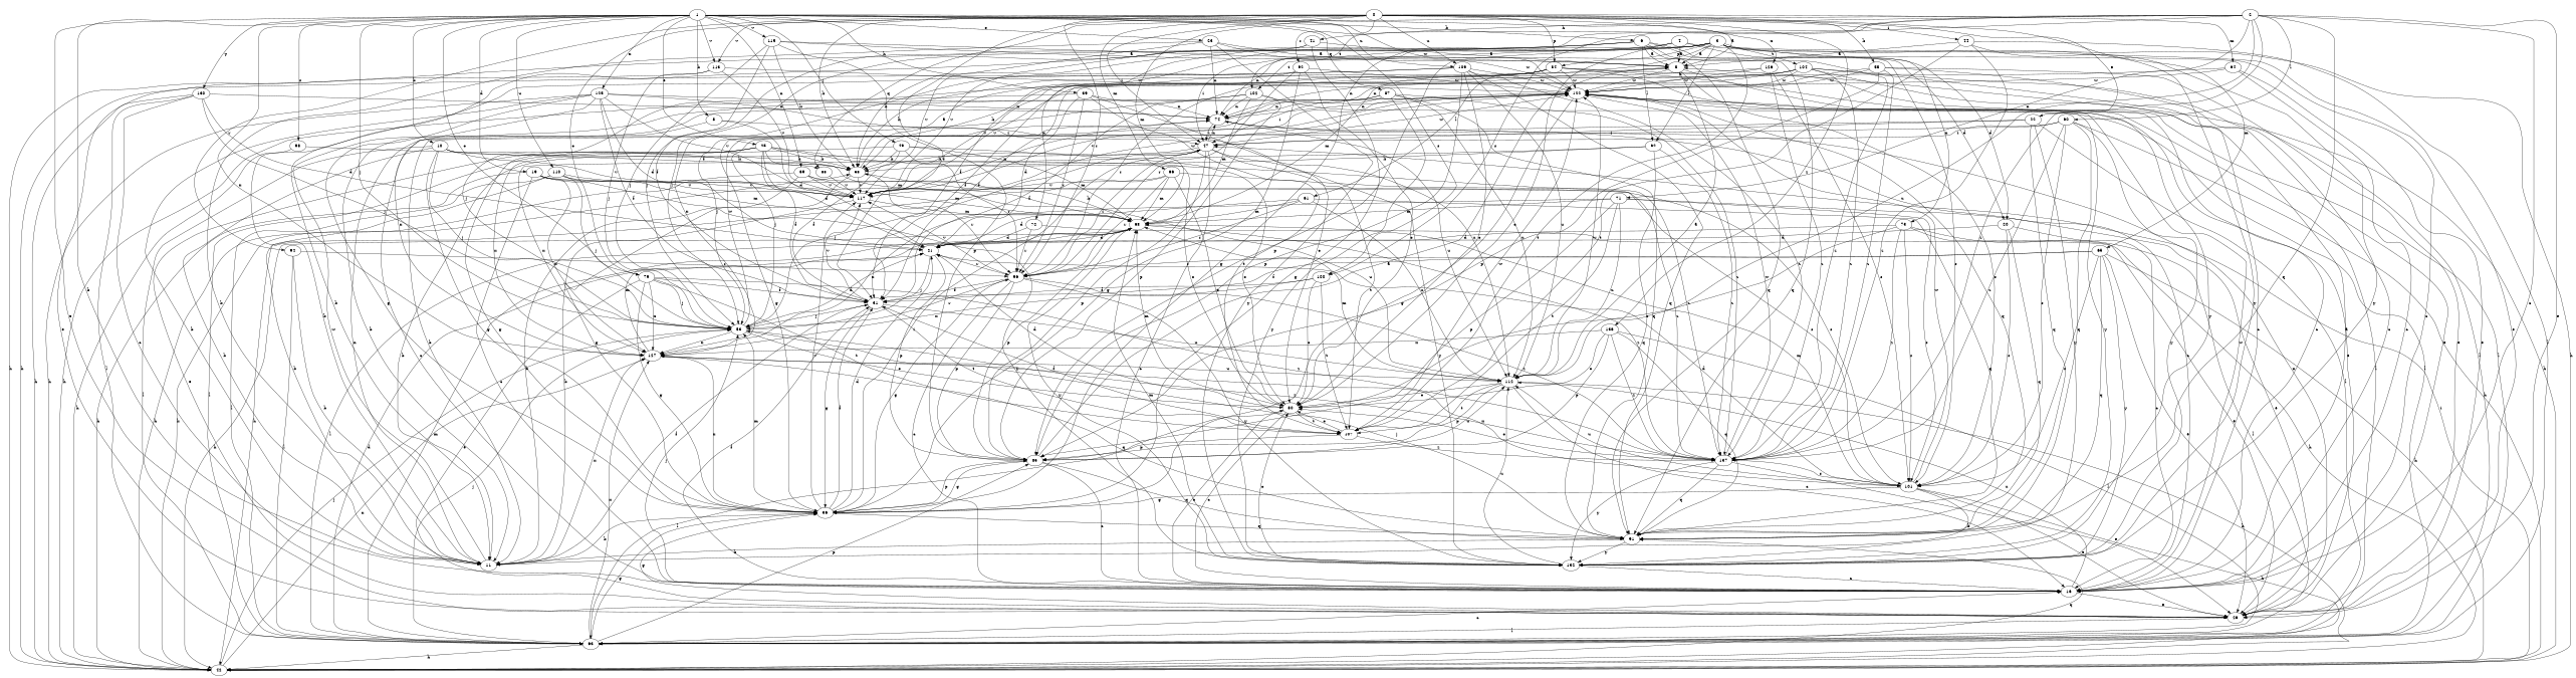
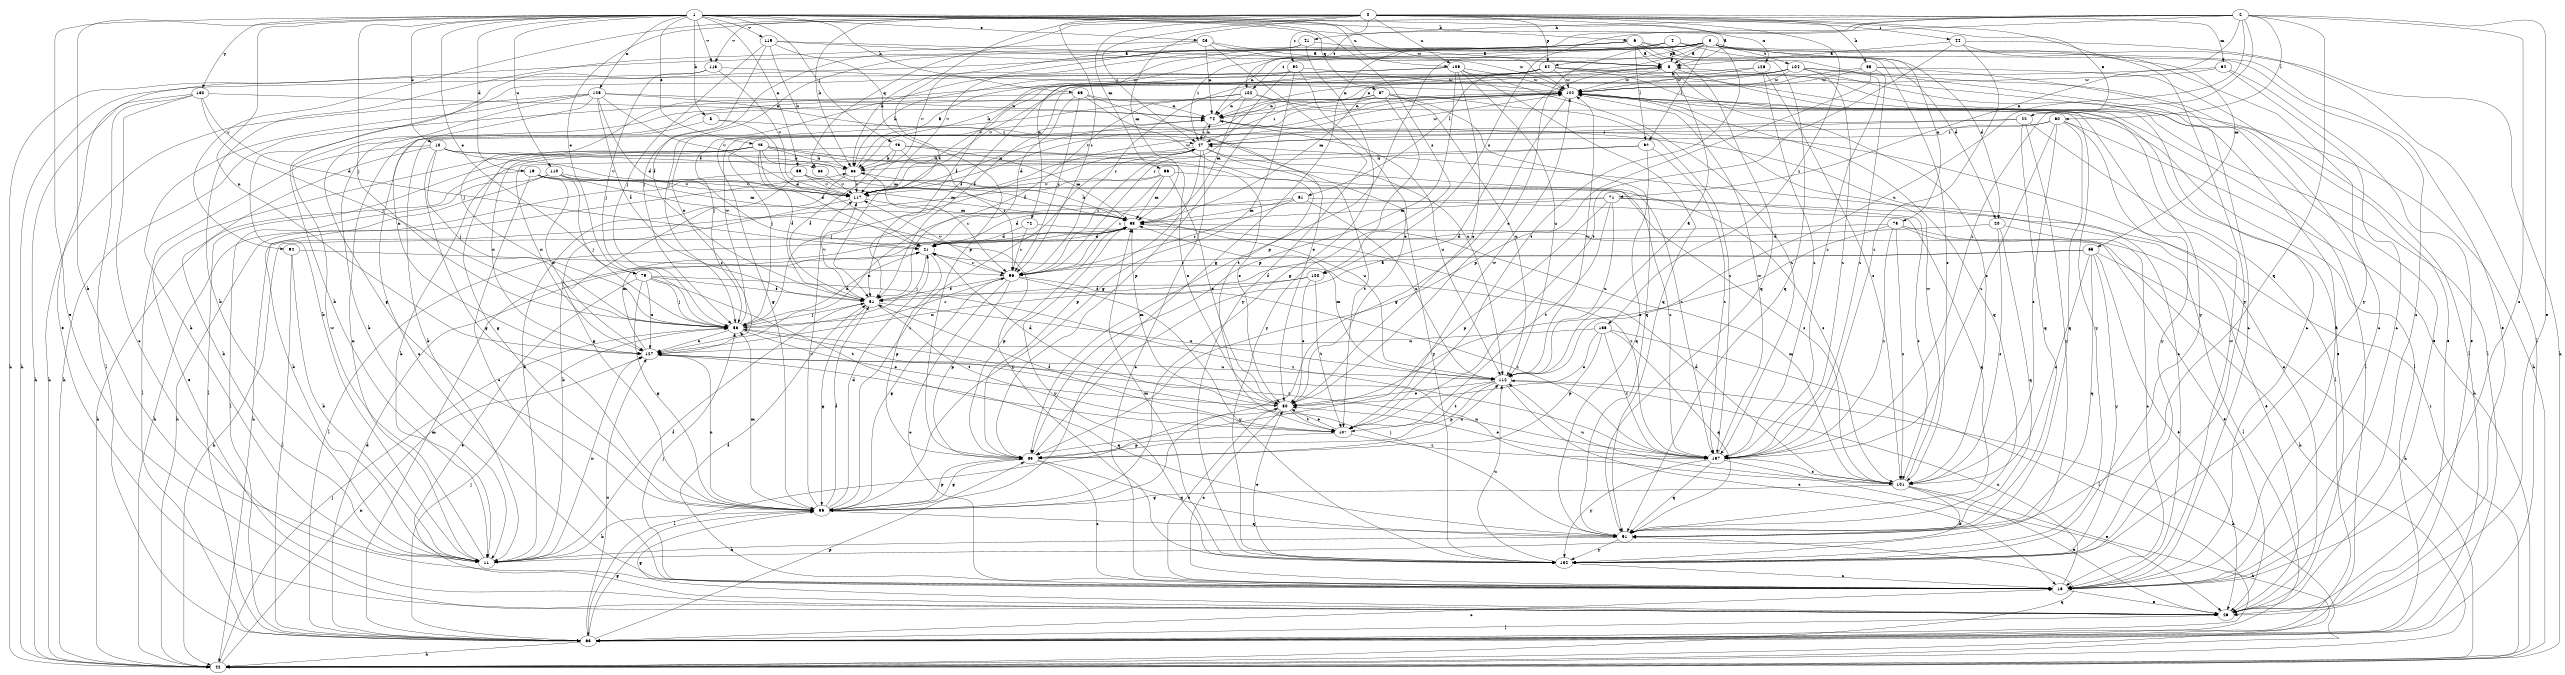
  strict digraph {
    0
    5
    22
    31
    44
    47
    55
    58
    64
    65
    66
    68
    79
    84
    92
    94
    96
    109
    113
    136
    122
    16
    74
    101
    11
    91
    132
    63
    53
    36
    112
    107
    117
    137
    85
    26
    42
    80
    21
    127
    1
    6
    8
    10
    19
    23
    25
    39
    49
    69
    87
-   98
    100
    110
    115
    125
    126
    130
    62
    20
    88
    2
    41
    60
    71
    102
    3
    61
    72
    73
    104
    4
    0 -> 5 [label=a]
    0 -> 22 [label=e]
    0 -> 31 [label=f]
    0 -> 44 [label=i]
    0 -> 47 [label=i]
    0 -> 55 [label=k]
    0 -> 58 [label=k]
    0 -> 64 [label=m]
    0 -> 65 [label=m]
    0 -> 66 [label=m]
    0 -> 68 [label=m]
    0 -> 79 [label=o]
    0 -> 84 [label=p]
    0 -> 92 [label=r]
    0 -> 94 [label=r]
    0 -> 96 [label=r]
    0 -> 109 [label=u]
    0 -> 113 [label=v]
    0 -> 136 [label=z]
    5 -> 122 [label=w]
    5 -> 16 [label=c]
    5 -> 74 [label=n]
    5 -> 101 [label=s]
    22 -> 47 [label=i]
    22 -> 11 [label=b]
    22 -> 91 [label=q]
    22 -> 132 [label=y]
    22 -> 63 [label=l]
    31 -> 53 [label=j]
    31 -> 36 [label=g]
    31 -> 112 [label=u]
    31 -> 107 [label=t]
    31 -> 117 [label=v]
    44 -> 5 [label=a]
    44 -> 132 [label=y]
    44 -> 63 [label=l]
    44 -> 107 [label=t]
    44 -> 137 [label=z]
    47 -> 58 [label=k]
    47 -> 122 [label=w]
    47 -> 16 [label=c]
    47 -> 74 [label=n]
    47 -> 11 [label=b]
    47 -> 132 [label=y]
    47 -> 53 [label=j]
    47 -> 107 [label=t]
    47 -> 85 [label=p]
    55 -> 122 [label=w]
    55 -> 16 [label=c]
    55 -> 74 [label=n]
    55 -> 137 [label=z]
    55 -> 85 [label=p]
    55 -> 26 [label=e]
    58 -> 5 [label=a]
    58 -> 96 [label=r]
    58 -> 36 [label=g]
    58 -> 117 [label=v]
    64 -> 122 [label=w]
    64 -> 16 [label=c]
    64 -> 117 [label=v]
    64 -> 26 [label=e]
    65 -> 31 [label=f]
    65 -> 96 [label=r]
    65 -> 101 [label=s]
    65 -> 91 [label=q]
    65 -> 132 [label=y]
    65 -> 26 [label=e]
    65 -> 42 [label=h]
    66 -> 68 [label=m]
    66 -> 96 [label=r]
    66 -> 117 [label=v]
    66 -> 137 [label=z]
    66 -> 42 [label=h]
    66 -> 80 [label=o]
    68 -> 58 [label=k]
    68 -> 132 [label=y]
    68 -> 63 [label=l]
    68 -> 137 [label=z]
    68 -> 85 [label=p]
    68 -> 42 [label=h]
    68 -> 21 [label=d]
    79 -> 31 [label=f]
    79 -> 53 [label=j]
    79 -> 36 [label=g]
    79 -> 107 [label=t]
    79 -> 137 [label=z]
    79 -> 26 [label=e]
    79 -> 127 [label=x]
    84 -> 31 [label=f]
    84 -> 68 [label=m]
    84 -> 96 [label=r]
    84 -> 122 [label=w]
    84 -> 132 [label=y]
    84 -> 63 [label=l]
    84 -> 42 [label=h]
    84 -> 127 [label=x]
    92 -> 58 [label=k]
    92 -> 96 [label=r]
    92 -> 122 [label=w]
    92 -> 36 [label=g]
    92 -> 80 [label=o]
    94 -> 96 [label=r]
    94 -> 11 [label=b]
    94 -> 63 [label=l]
    96 -> 31 [label=f]
    96 -> 47 [label=i]
    96 -> 16 [label=c]
    96 -> 132 [label=y]
    96 -> 36 [label=g]
    96 -> 117 [label=v]
    96 -> 137 [label=z]
    96 -> 85 [label=p]
    109 -> 122 [label=w]
    109 -> 11 [label=b]
    109 -> 91 [label=q]
    109 -> 112 [label=u]
    109 -> 137 [label=z]
    109 -> 85 [label=p]
    109 -> 42 [label=h]
    109 -> 80 [label=o]
    113 -> 122 [label=w]
    113 -> 53 [label=j]
    113 -> 117 [label=v]
    113 -> 42 [label=h]
    136 -> 91 [label=q]
    136 -> 63 [label=l]
    136 -> 137 [label=z]
    136 -> 85 [label=p]
    136 -> 80 [label=o]
    136 -> 127 [label=x]
    122 -> 74 [label=n]
    122 -> 11 [label=b]
    122 -> 91 [label=q]
    122 -> 132 [label=y]
    122 -> 63 [label=l]
    122 -> 36 [label=g]
    122 -> 117 [label=v]
    122 -> 26 [label=e]
    16 -> 5 [label=a]
    16 -> 31 [label=f]
    16 -> 122 [label=w]
    16 -> 53 [label=j]
    16 -> 112 [label=u]
    16 -> 26 [label=e]
    16 -> 80 [label=o]
    74 -> 47 [label=i]
    74 -> 16 [label=c]
    74 -> 112 [label=u]
    101 -> 68 [label=m]
    101 -> 122 [label=w]
    101 -> 11 [label=b]
    101 -> 36 [label=g]
    101 -> 112 [label=u]
    101 -> 26 [label=e]
    101 -> 42 [label=h]
    101 -> 21 [label=d]
    101 -> 127 [label=x]
    11 -> 31 [label=f]
    11 -> 122 [label=w]
    11 -> 74 [label=n]
    11 -> 127 [label=x]
    91 -> 11 [label=b]
    91 -> 132 [label=y]
    91 -> 53 [label=j]
    132 -> 68 [label=m]
    132 -> 16 [label=c]
    132 -> 112 [label=u]
    132 -> 80 [label=o]
    63 -> 68 [label=m]
    63 -> 16 [label=c]
    63 -> 53 [label=j]
    63 -> 36 [label=g]
    63 -> 85 [label=p]
    63 -> 42 [label=h]
    63 -> 21 [label=d]
    63 -> 127 [label=x]
    53 -> 96 [label=r]
    53 -> 122 [label=w]
    53 -> 137 [label=z]
    53 -> 80 [label=o]
    53 -> 21 [label=d]
    53 -> 127 [label=x]
    36 -> 31 [label=f]
    36 -> 47 [label=i]
    36 -> 11 [label=b]
    36 -> 91 [label=q]
    36 -> 53 [label=m]
    36 -> 117 [label=v]
    36 -> 85 [label=p]
    36 -> 21 [label=d]
    36 -> 127 [label=x]
    112 -> 5 [label=a]
    112 -> 68 [label=m]
    112 -> 122 [label=w]
    112 -> 16 [label=c]
    112 -> 107 [label=t]
    112 -> 85 [label=p]
    112 -> 42 [label=h]
    112 -> 80 [label=o]
    107 -> 31 [label=f]
    107 -> 122 [label=w]
    107 -> 137 [label=z]
    107 -> 85 [label=p]
    107 -> 80 [label=o]
    117 -> 68 [label=m]
    117 -> 122 [label=w]
    117 -> 74 [label=n]
    117 -> 11 [label=b]
    137 -> 122 [label=w]
    137 -> 101 [label=s]
    137 -> 91 [label=q]
    137 -> 132 [label=y]
    137 -> 26 [label=e]
    137 -> 80 [label=o]
    85 -> 5 [label=a]
    85 -> 16 [label=c]
    85 -> 91 [label=q]
    85 -> 36 [label=g]
    85 -> 112 [label=u]
    26 -> 74 [label=n]
    26 -> 63 [label=l]
    26 -> 36 [label=g]
    42 -> 47 [label=i]
    42 -> 58 [label=k]
    42 -> 91 [label=q]
    42 -> 53 [label=j]
    42 -> 127 [label=x]
    80 -> 68 [label=m]
    80 -> 16 [label=c]
    80 -> 63 [label=l]
    80 -> 107 [label=t]
    80 -> 21 [label=d]
    21 -> 96 [label=r]
    21 -> 53 [label=j]
    21 -> 85 [label=p]
    127 -> 68 [label=m]
    127 -> 91 [label=q]
    127 -> 112 [label=u]
    1 -> 79 [label=o]
    1 -> 109 [label=u]
    1 -> 113 [label=v]
    1 -> 122 [label=w]
    1 -> 11 [label=b]
    1 -> 53 [label=j]
    1 -> 26 [label=e]
    1 -> 127 [label=x]
    1 -> 6 [label=b]
    1 -> 8 [label=b]
    1 -> 10 [label=b]
    1 -> 19 [label=d]
    1 -> 23 [label=e]
    1 -> 25 [label=e]
    1 -> 39 [label=h]
    1 -> 49 [label=j]
    1 -> 69 [label=n]
    1 -> 87 [label=q]
-   1 -> 98 [label=s]
    1 -> 100 [label=s]
    1 -> 110 [label=u]
    1 -> 115 [label=v]
    1 -> 125 [label=x]
    1 -> 126 [label=x]
    1 -> 130 [label=y]
    6 -> 5 [label=a]
    6 -> 47 [label=i]
    6 -> 101 [label=s]
    6 -> 91 [label=q]
    6 -> 53 [label=j]
    6 -> 137 [label=z]
    6 -> 26 [label=e]
    6 -> 62 [label=l]
    6 -> 20 [label=d]
    8 -> 47 [label=i]
    8 -> 16 [label=c]
    8 -> 21 [label=d]
    10 -> 58 [label=k]
    10 -> 11 [label=b]
    10 -> 63 [label=l]
    10 -> 53 [label=j]
    10 -> 36 [label=g]
    10 -> 117 [label=v]
    10 -> 88 [label=f]
    19 -> 68 [label=m]
    19 -> 16 [label=c]
    19 -> 112 [label=u]
    19 -> 117 [label=v]
    19 -> 42 [label=h]
    19 -> 127 [label=x]
    23 -> 5 [label=a]
    23 -> 58 [label=k]
    23 -> 122 [label=w]
    23 -> 74 [label=n]
    23 -> 11 [label=b]
    23 -> 132 [label=y]
    25 -> 31 [label=f]
    25 -> 58 [label=k]
    25 -> 68 [label=m]
    25 -> 36 [label=g]
    25 -> 137 [label=z]
    25 -> 26 [label=e]
    25 -> 80 [label=o]
    25 -> 21 [label=d]
    25 -> 127 [label=x]
    39 -> 96 [label=r]
    39 -> 74 [label=n]
    39 -> 107 [label=t]
    39 -> 42 [label=h]
    39 -> 80 [label=o]
    39 -> 21 [label=d]
    49 -> 31 [label=f]
    49 -> 58 [label=k]
    49 -> 68 [label=m]
    49 -> 96 [label=r]
    49 -> 63 [label=l]
    49 -> 80 [label=o]
    69 -> 68 [label=m]
    69 -> 101 [label=s]
    69 -> 11 [label=b]
    69 -> 117 [label=v]
    69 -> 42 [label=h]
    87 -> 47 [label=i]
    87 -> 74 [label=n]
    87 -> 91 [label=q]
    87 -> 132 [label=y]
    87 -> 36 [label=g]
    87 -> 112 [label=u]
    87 -> 137 [label=z]
-   98 -> 58 [label=k]
-   98 -> 42 [label=h]
    100 -> 31 [label=f]
    100 -> 107 [label=t]
    100 -> 80 [label=o]
    100 -> 127 [label=x]
    110 -> 101 [label=s]
    110 -> 11 [label=b]
    110 -> 132 [label=y]
    110 -> 63 [label=l]
    110 -> 53 [label=j]
    110 -> 117 [label=v]
    115 -> 5 [label=a]
    115 -> 31 [label=f]
    115 -> 58 [label=k]
    115 -> 91 [label=q]
    115 -> 53 [label=j]
    115 -> 85 [label=p]
    125 -> 31 [label=f]
    125 -> 74 [label=n]
    125 -> 11 [label=b]
    125 -> 36 [label=g]
    125 -> 112 [label=u]
    125 -> 117 [label=v]
    125 -> 42 [label=h]
    125 -> 21 [label=d]
    125 -> 127 [label=x]
    126 -> 122 [label=w]
    126 -> 101 [label=s]
    126 -> 53 [label=j]
    126 -> 137 [label=z]
    130 -> 16 [label=c]
    130 -> 74 [label=n]
    130 -> 63 [label=l]
    130 -> 53 [label=j]
    130 -> 42 [label=h]
    130 -> 21 [label=d]
    62 -> 58 [label=k]
    62 -> 91 [label=q]
    62 -> 137 [label=z]
    62 -> 127 [label=x]
    20 -> 16 [label=c]
    20 -> 101 [label=s]
    20 -> 91 [label=q]
    20 -> 21 [label=d]
    88 -> 117 [label=v]
    2 -> 16 [label=c]
    2 -> 91 [label=q]
    2 -> 36 [label=g]
    2 -> 112 [label=u]
    2 -> 137 [label=z]
    2 -> 26 [label=e]
    2 -> 100 [label=s]
    2 -> 88 [label=q]
    2 -> 41 [label=h]
    2 -> 60 [label=l]
    2 -> 71 [label=n]
    2 -> 102 [label=t]
    41 -> 5 [label=a]
    41 -> 53 [label=j]
    41 -> 36 [label=g]
    41 -> 117 [label=v]
    60 -> 47 [label=i]
    60 -> 101 [label=s]
    60 -> 91 [label=q]
    60 -> 132 [label=y]
    60 -> 53 [label=j]
    60 -> 137 [label=z]
    60 -> 42 [label=h]
    71 -> 68 [label=m]
    71 -> 101 [label=s]
    71 -> 112 [label=u]
    71 -> 107 [label=t]
    71 -> 85 [label=p]
    71 -> 26 [label=e]
    71 -> 127 [label=x]
    102 -> 31 [label=f]
    102 -> 68 [label=m]
    102 -> 74 [label=n]
    102 -> 63 [label=l]
    102 -> 53 [label=j]
    102 -> 85 [label=p]
    3 -> 5 [label=a]
    3 -> 31 [label=f]
    3 -> 84 [label=p]
    3 -> 74 [label=n]
    3 -> 132 [label=y]
    3 -> 107 [label=t]
    3 -> 85 [label=p]
    3 -> 26 [label=e]
    3 -> 42 [label=h]
    3 -> 62 [label=l]
    3 -> 102 [label=t]
    3 -> 61 [label=l]
    3 -> 72 [label=n]
    3 -> 73 [label=n]
    3 -> 104 [label=t]
    61 -> 68 [label=m]
    61 -> 96 [label=r]
    61 -> 91 [label=q]
    61 -> 112 [label=u]
    61 -> 21 [label=d]
    72 -> 96 [label=r]
    72 -> 42 [label=h]
    72 -> 21 [label=d]
    73 -> 101 [label=s]
    73 -> 63 [label=l]
    73 -> 137 [label=z]
    73 -> 26 [label=e]
    73 -> 80 [label=o]
    73 -> 21 [label=d]
    104 -> 31 [label=f]
    104 -> 58 [label=k]
    104 -> 122 [label=w]
    104 -> 16 [label=c]
    104 -> 63 [label=l]
    104 -> 117 [label=v]
    104 -> 137 [label=z]
    104 -> 26 [label=e]
    4 -> 5 [label=a]
    4 -> 16 [label=c]
    4 -> 11 [label=b]
    4 -> 117 [label=v]
    4 -> 80 [label=o]
    4 -> 20 [label=d]
  }
